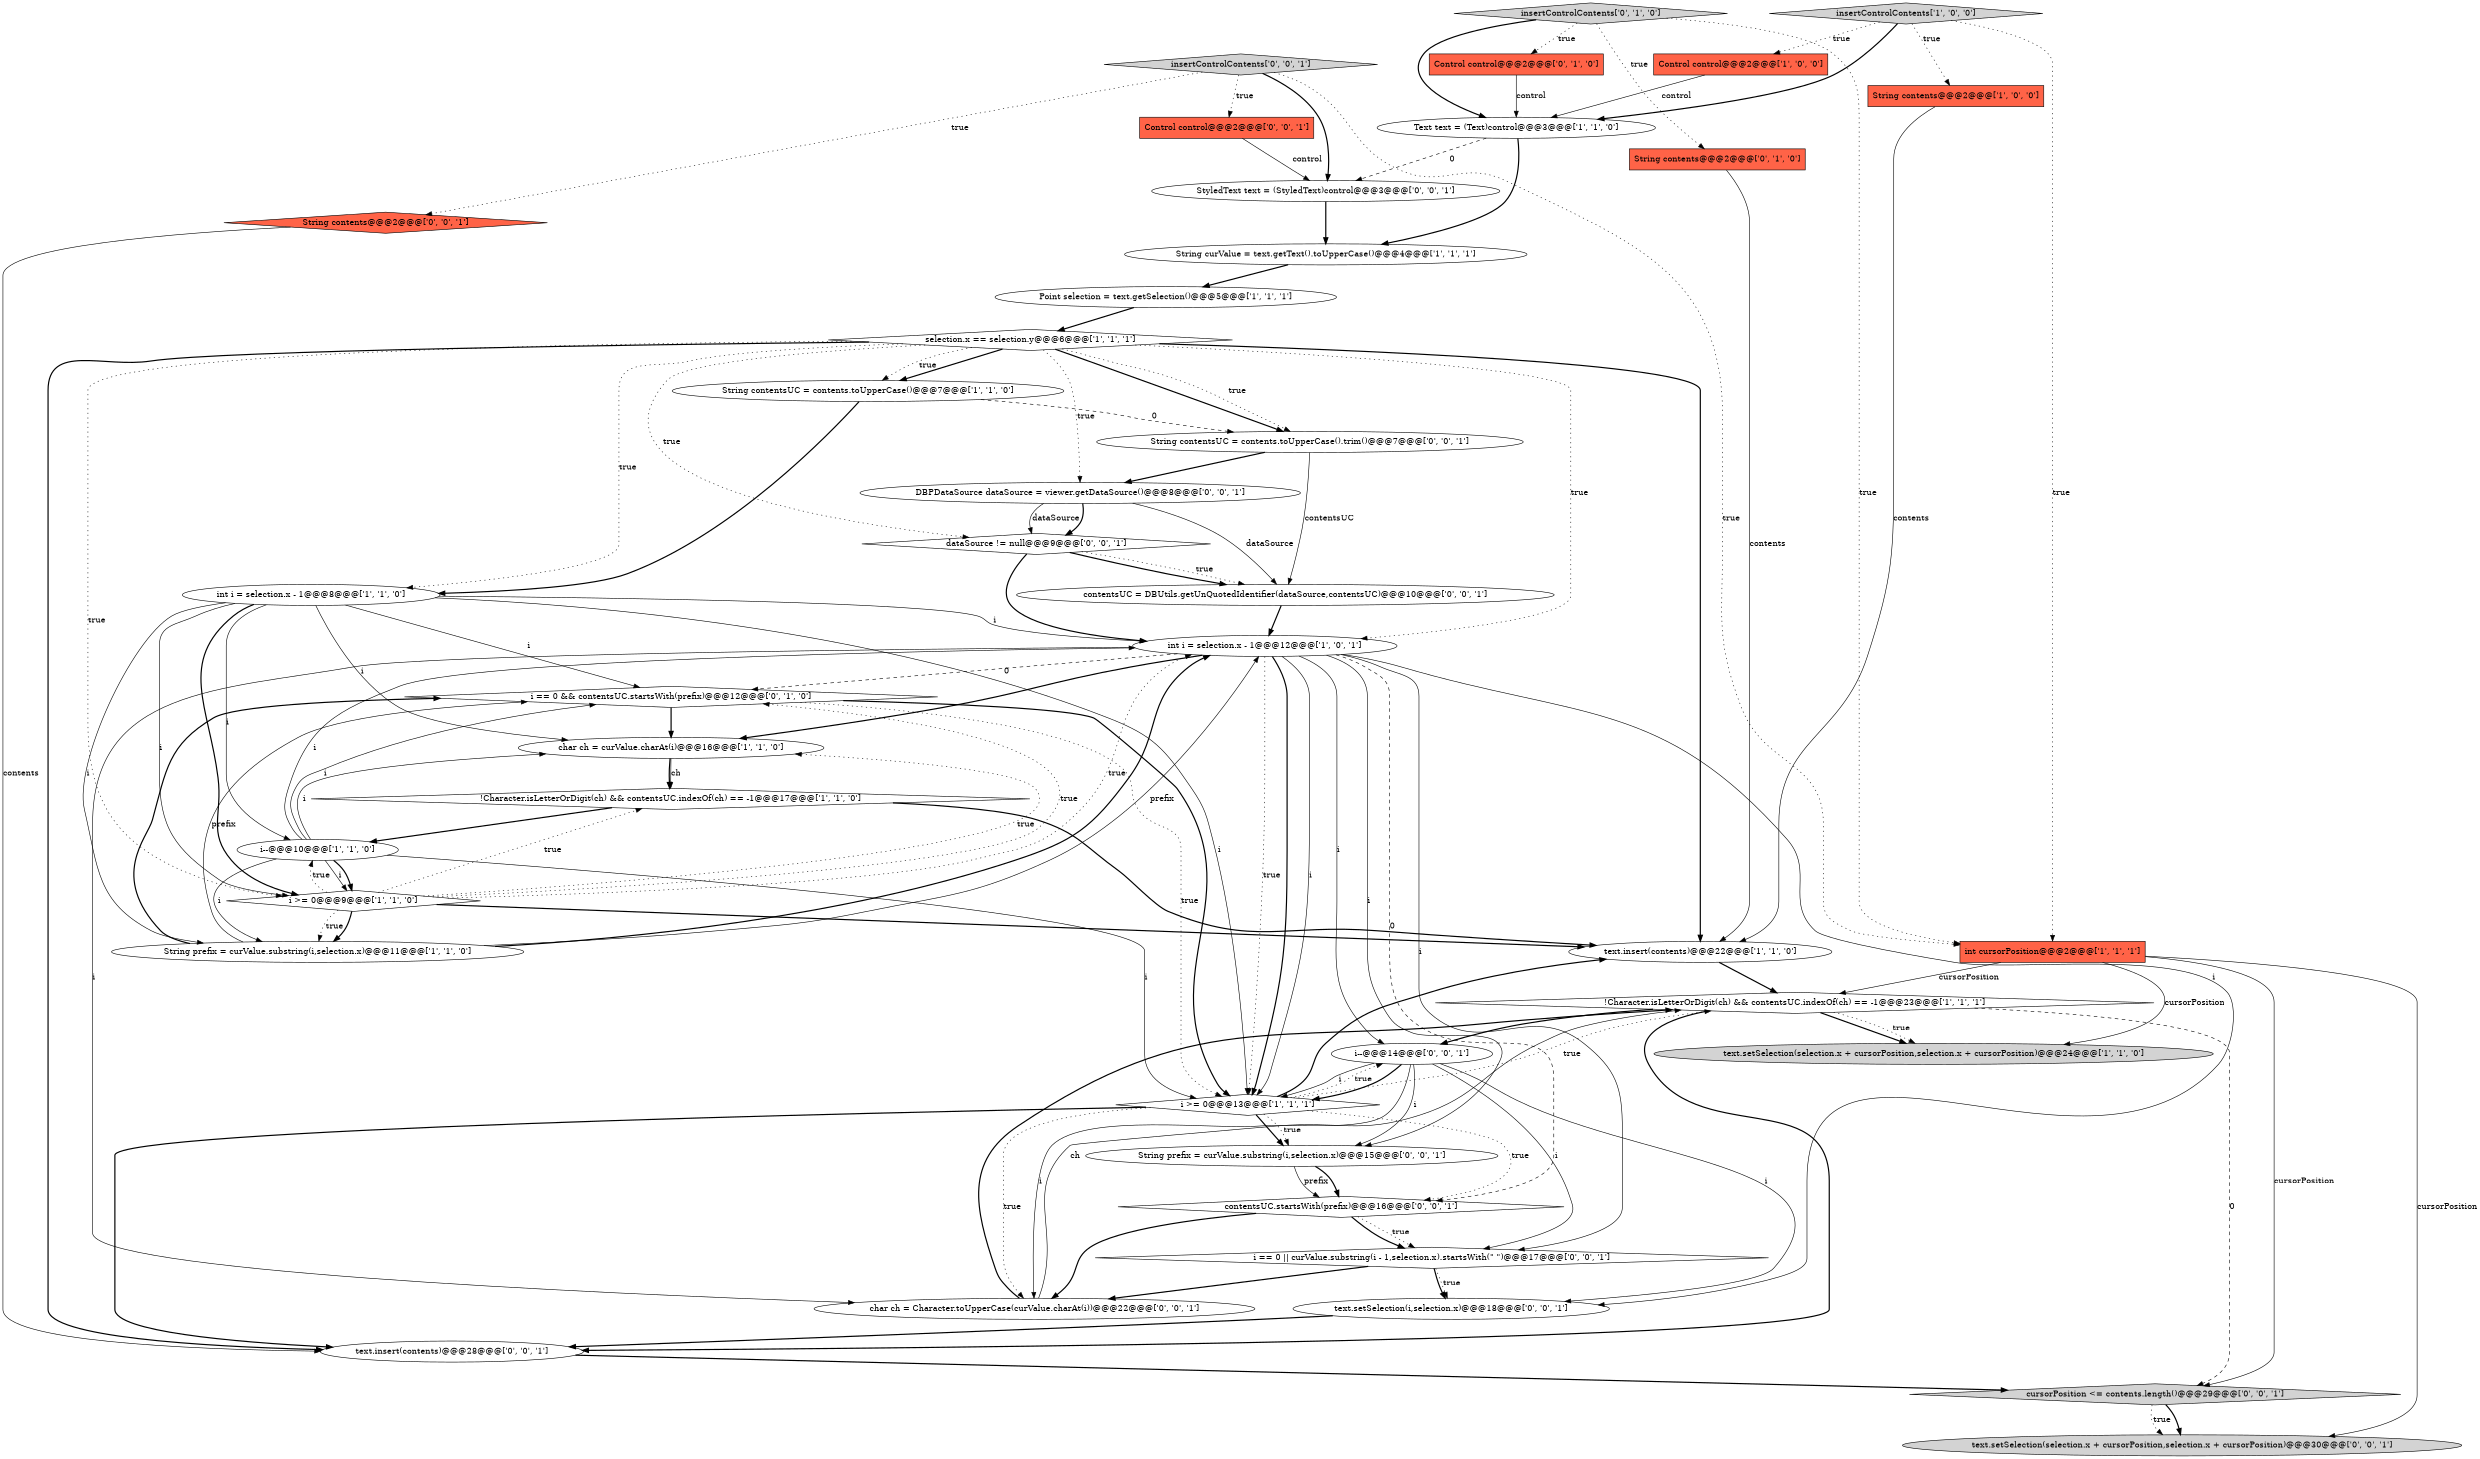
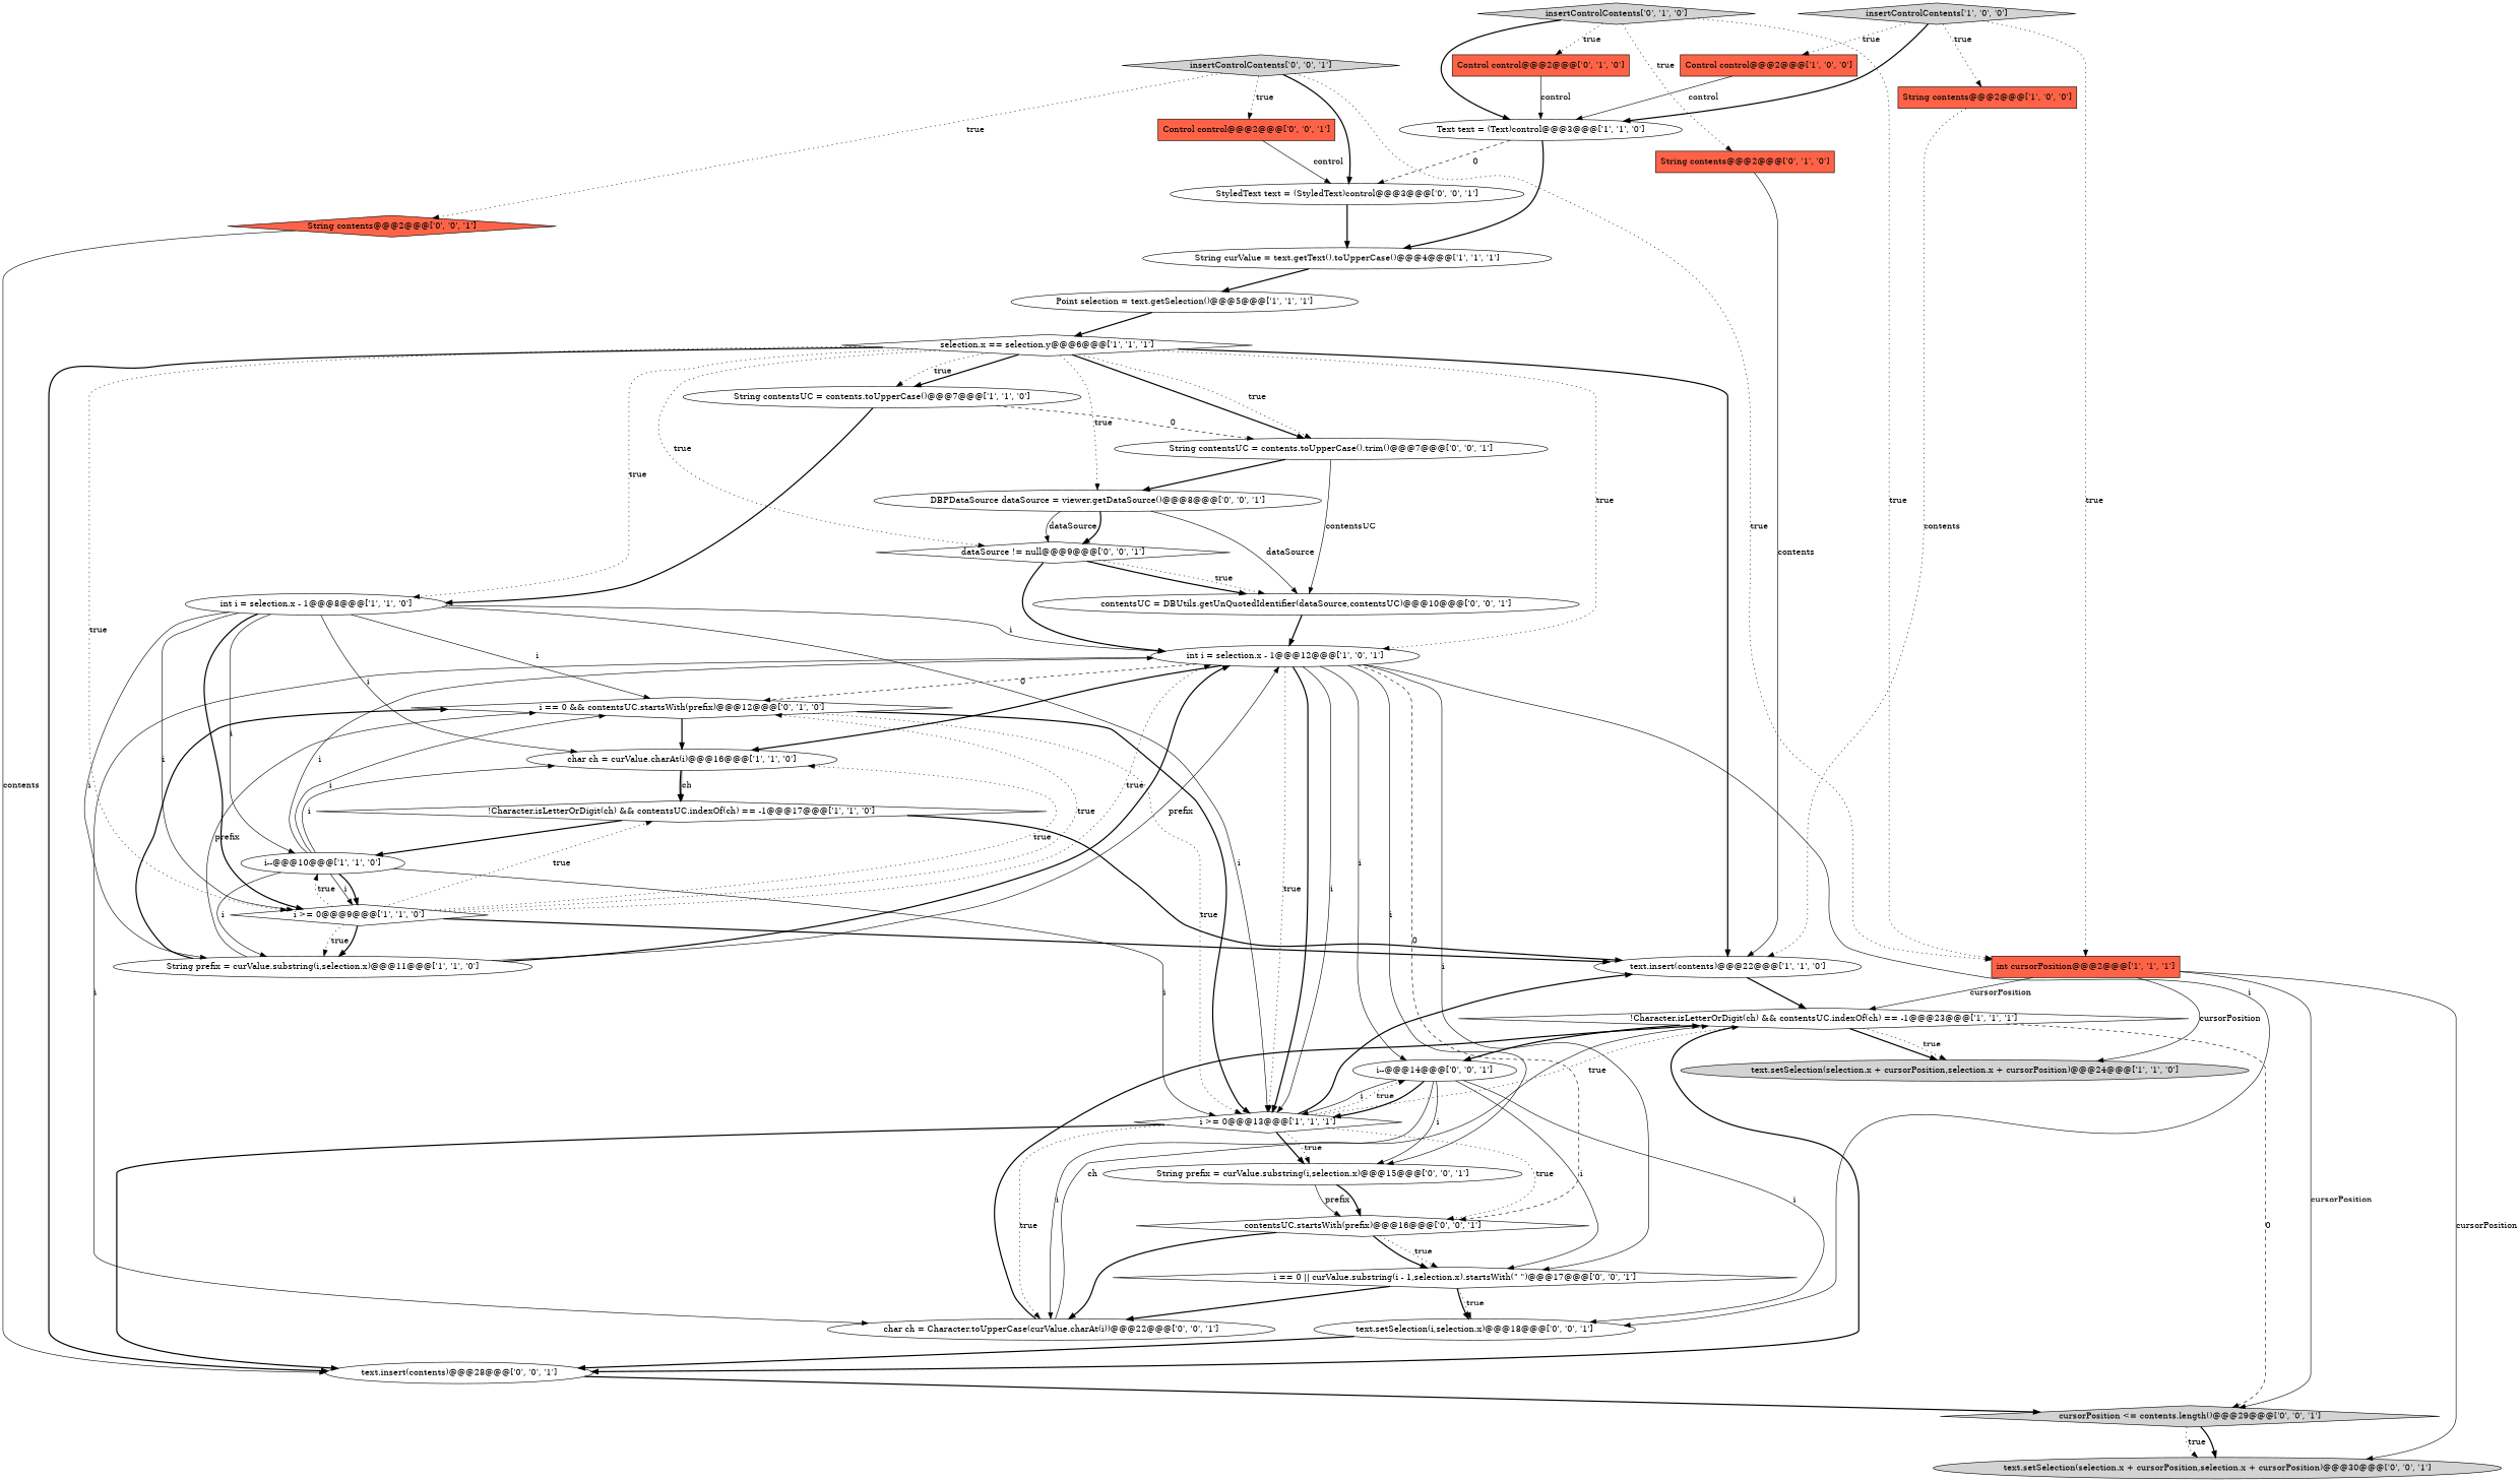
  digraph {
    node [fillcolor=white shape=ellipse style=filled]
    edge [style=bold]
    n1 [label="String curValue = text.getText().toUpperCase()@@@4@@@['1', '1', '1']"]
    n2 [label="Point selection = text.getSelection()@@@5@@@['1', '1', '1']"]
    n3 [label="selection.x == selection.y@@@6@@@['1', '1', '1']" shape=diamond]
    n4 [label="contentsUC.startsWith(prefix)@@@16@@@['0', '0', '1']" shape=diamond]
    n5 [label="i == 0 || curValue.substring(i - 1,selection.x).startsWith(\" \")@@@17@@@['0', '0', '1']" shape=diamond]
    n6 [label="char ch = Character.toUpperCase(curValue.charAt(i))@@@22@@@['0', '0', '1']"]
    n7 [label="text.setSelection(i,selection.x)@@@18@@@['0', '0', '1']"]
    n8 [label="!Character.isLetterOrDigit(ch) && contentsUC.indexOf(ch) == -1@@@23@@@['1', '1', '1']" shape=diamond]
    n9 [label="!Character.isLetterOrDigit(ch) && contentsUC.indexOf(ch) == -1@@@17@@@['1', '1', '0']" shape=diamond]
    n10 [label="text.insert(contents)@@@22@@@['1', '1', '0']"]
    n11 [label="i--@@@10@@@['1', '1', '0']"]
    n12 [label="i == 0 && contentsUC.startsWith(prefix)@@@12@@@['0', '1', '0']" shape=diamond]
    n13 [label="char ch = curValue.charAt(i)@@@16@@@['1', '1', '0']"]
    n14 [label="i >= 0@@@13@@@['1', '1', '1']" shape=diamond]
    n15 [label="int i = selection.x - 1@@@12@@@['1', '0', '1']"]
    n16 [label="String prefix = curValue.substring(i,selection.x)@@@11@@@['1', '1', '0']"]
    n17 [label="i >= 0@@@9@@@['1', '1', '0']" shape=diamond]
    n18 [label="i--@@@14@@@['0', '0', '1']"]
    n19 [label="String prefix = curValue.substring(i,selection.x)@@@15@@@['0', '0', '1']"]
    n20 [label="text.insert(contents)@@@28@@@['0', '0', '1']"]
    n21 [fillcolor=lightgray label="text.setSelection(selection.x + cursorPosition,selection.x + cursorPosition)@@@30@@@['0', '0', '1']"]
    n22 [fillcolor=tomato label="Control control@@@2@@@['0', '0', '1']" shape=box]
    n23 [label="StyledText text = (StyledText)control@@@3@@@['0', '0', '1']"]
    n24 [label="Text text = (Text)control@@@3@@@['1', '1', '0']"]
    n25 [label="DBPDataSource dataSource = viewer.getDataSource()@@@8@@@['0', '0', '1']"]
    n26 [label="contentsUC = DBUtils.getUnQuotedIdentifier(dataSource,contentsUC)@@@10@@@['0', '0', '1']"]
    n27 [label="dataSource != null@@@9@@@['0', '0', '1']" shape=diamond]
    n28 [label="String contentsUC = contents.toUpperCase().trim()@@@7@@@['0', '0', '1']"]
    n29 [label="String contentsUC = contents.toUpperCase()@@@7@@@['1', '1', '0']"]
    n30 [label="int i = selection.x - 1@@@8@@@['1', '1', '0']"]
    n31 [fillcolor=lightgray label="cursorPosition <= contents.length()@@@29@@@['0', '0', '1']" shape=diamond]
    n32 [fillcolor=tomato label="int cursorPosition@@@2@@@['1', '1', '1']" shape=box]
    n33 [fillcolor=lightgray label="text.setSelection(selection.x + cursorPosition,selection.x + cursorPosition)@@@24@@@['1', '1', '0']"]
    n34 [fillcolor=lightgray label="insertControlContents['0', '1', '0']" shape=diamond]
    n35 [fillcolor=tomato label="Control control@@@2@@@['0', '1', '0']" shape=box]
    n36 [fillcolor=tomato label="String contents@@@2@@@['0', '1', '0']" shape=box]
    n37 [fillcolor=lightgray label="insertControlContents['0', '0', '1']" shape=diamond]
    n38 [fillcolor=tomato label="String contents@@@2@@@['0', '0', '1']" shape=diamond]
    n39 [fillcolor=tomato label="Control control@@@2@@@['1', '0', '0']" shape=box]
    n40 [fillcolor=tomato label="String contents@@@2@@@['1', '0', '0']" shape=box]
    n41 [fillcolor=lightgray label="insertControlContents['1', '0', '0']" shape=diamond]
    n1 -> n2
    n2 -> n3
    n3 -> n10
    n3 -> n15 [label=true style=dotted]
    n3 -> n17 [label=true style=dotted]
    n3 -> n20
    n3 -> n25 [label=true style=dotted]
    n3 -> n27 [label=true style=dotted]
    n3 -> n28
    n3 -> n28 [label=true style=dotted]
    n3 -> n29
    n3 -> n29 [label=true style=dotted]
    n3 -> n30 [label=true style=dotted]
    n4 -> n5 [label=true style=dotted]
    n4 -> n5
    n4 -> n6
    n5 -> n6
    n5 -> n7 [label=true style=dotted]
    n5 -> n7
    n6 -> n8
    n6 -> n8 [label=ch style=solid]
    n7 -> n20
    n8 -> n18
    n8 -> n20
    n8 -> n31 [label=0 style=dashed]
    n8 -> n33
    n8 -> n33 [label=true style=dotted]
    n9 -> n10
    n9 -> n11
    n10 -> n8
    n11 -> n12 [label=i style=solid]
    n11 -> n13 [label=i style=solid]
    n11 -> n14 [label=i style=solid]
    n11 -> n15 [label=i style=solid]
    n11 -> n16 [label=i style=solid]
    n11 -> n17 [label=i style=solid]
    n11 -> n17
    n12 -> n13
    n12 -> n14
    n12 -> n14 [label=true style=dotted]
    n13 -> n9
    n13 -> n9 [label=ch style=solid]
    n14 -> n4 [label=true style=dotted]
    n14 -> n6 [label=true style=dotted]
    n14 -> n8 [label=true style=dotted]
    n14 -> n10
    n14 -> n18 [label=true style=dotted]
    n14 -> n19
    n14 -> n19 [label=true style=dotted]
    n14 -> n20
    n15 -> n4 [label=0 style=dashed]
    n15 -> n5 [label=i style=solid]
    n15 -> n6 [label=i style=solid]
    n15 -> n7 [label=i style=solid]
    n15 -> n12 [label=0 style=dashed]
    n15 -> n13
    n15 -> n14
    n15 -> n14 [label=i style=solid]
    n15 -> n14 [label=true style=dotted]
    n15 -> n18 [label=i style=solid]
    n15 -> n19 [label=i style=solid]
    n16 -> n12
    n16 -> n12 [label=prefix style=solid]
    n16 -> n15
    n16 -> n15 [label=prefix style=solid]
    n17 -> n9 [label=true style=dotted]
    n17 -> n10
    n17 -> n11 [label=true style=dotted]
    n17 -> n12 [label=true style=dotted]
    n17 -> n13 [label=true style=dotted]
    n17 -> n15 [label=true style=dotted]
    n17 -> n16 [label=true style=dotted]
    n17 -> n16
    n18 -> n5 [label=i style=solid]
    n18 -> n6 [label=i style=solid]
    n18 -> n7 [label=i style=solid]
    n18 -> n14
    n18 -> n14 [label=i style=solid]
    n18 -> n19 [label=i style=solid]
    n19 -> n4 [label=prefix style=solid]
    n19 -> n4
    n20 -> n31
    n22 -> n23 [label=control style=solid]
    n23 -> n1
    n24 -> n1
    n24 -> n23 [label=0 style=dashed]
    n25 -> n26 [label=dataSource style=solid]
    n25 -> n27 [label=dataSource style=solid]
    n25 -> n27
    n26 -> n15
    n27 -> n15
    n27 -> n26
    n27 -> n26 [label=true style=dotted]
    n28 -> n25
    n28 -> n26 [label=contentsUC style=solid]
    n29 -> n28 [label=0 style=dashed]
    n29 -> n30
    n30 -> n11 [label=i style=solid]
    n30 -> n12 [label=i style=solid]
    n30 -> n13 [label=i style=solid]
    n30 -> n14 [label=i style=solid]
    n30 -> n15 [label=i style=solid]
    n30 -> n16 [label=i style=solid]
    n30 -> n17 [label=i style=solid]
    n30 -> n17
    n31 -> n21
    n31 -> n21 [label=true style=dotted]
    n32 -> n8 [label=cursorPosition style=solid]
    n32 -> n21 [label=cursorPosition style=solid]
    n32 -> n31 [label=cursorPosition style=solid]
    n32 -> n33 [label=cursorPosition style=solid]
    n34 -> n24
    n34 -> n32 [label=true style=dotted]
    n34 -> n35 [label=true style=dotted]
    n34 -> n36 [label=true style=dotted]
    n35 -> n24 [label=control style=solid]
    n36 -> n10 [label=contents style=solid]
    n37 -> n22 [label=true style=dotted]
    n37 -> n23
    n37 -> n32 [label=true style=dotted]
    n37 -> n38 [label=true style=dotted]
    n38 -> n20 [label=contents style=solid]
    n39 -> n24 [label=control style=solid]
-   n40 -> n10 [label=contents style=solid]
+   n40 -> n10 [label=contents style=dotted]
    n41 -> n24
    n41 -> n32 [label=true style=dotted]
    n41 -> n39 [label=true style=dotted]
    n41 -> n40 [label=true style=dotted]
  }
